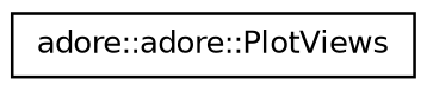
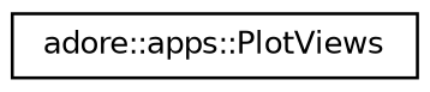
  digraph {
    rankdir=LR
-   n1 [color=black fillcolor=white fontname=Helvetica fontsize=10 height=0.2 label="adore::adore::PlotViews" shape=record style=filled width=0.4]
+   n1 [color=black fillcolor=white fontname=Helvetica fontsize=10 height=0.2 label="adore::apps::PlotViews" shape=record style=filled width=0.4]
  }
